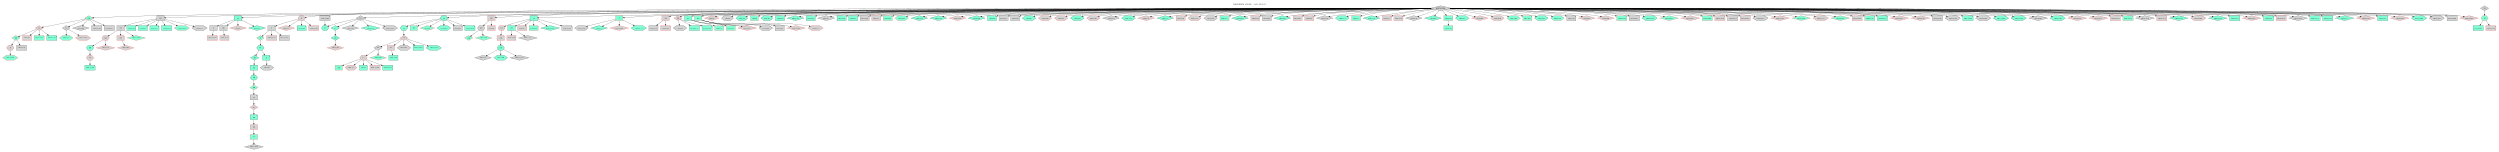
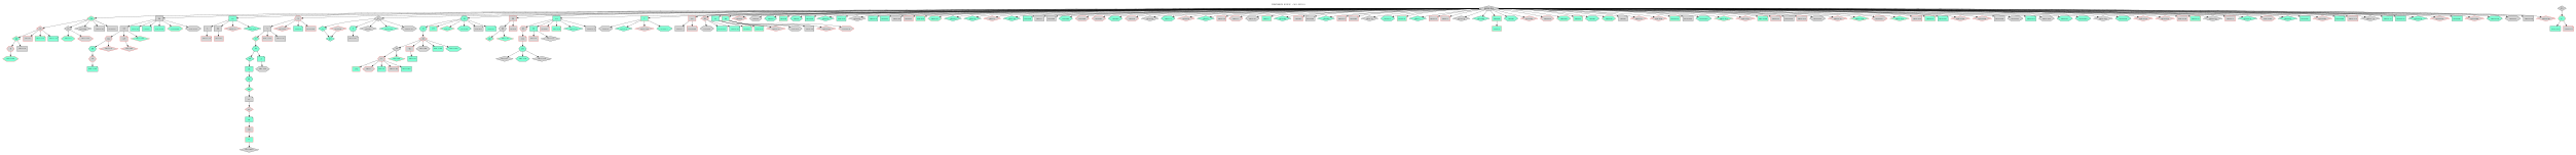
  digraph {
    fontname="Courier Prime"
    label="Confidence score: -362.295101"
    labelloc=t
    node [color=black fillcolor=lightgrey fontname="Courier Prime" shape=diamond style=filled]
    edge [fontname="Courier Prime"]
    n1 [color=red fillcolor=aquamarine label=24]
    n2 [color=red label=4 shape=hexagon]
    cell132 [shape=box]
    cell130 [color=red fillcolor=aquamarine shape=hexagon]
    n5 [color=red label=8]
    cell85 [color=red shape=box]
    cell113 [color=red fillcolor=aquamarine shape=note]
    cell119 [fillcolor=aquamarine shape=note]
    n9 [color=red fillcolor=aquamarine label=24]
    n10 [label=6]
    cell22
    cell118 [shape=box]
    cell137 [shape=box]
    cell91 [color=red fillcolor=aquamarine shape=hexagon]
    cell140 [color=red shape=hexagon]
    n16 [fillcolor=aquamarine label=38 shape=hexagon]
    n17 [color=red label=14 shape=hexagon]
    cell177 [fillcolor=aquamarine shape=note]
    n19 [color=red label=36 shape=hexagon]
    cell151 [color=red]
    n21 [label=35 shape=box]
    n22 [color=red label=27 shape=note]
    cell180 [color=red fillcolor=aquamarine]
    cell92 [color=red]
    n25 [label=36 shape=box]
    cell16 [fillcolor=aquamarine shape=box]
    cell35 [fillcolor=aquamarine shape=note]
-   cell77 [fillcolor=aquamarine shape=note]
    cell106 [fillcolor=aquamarine shape=box]
    cell122 [color=red fillcolor=aquamarine shape=hexagon]
    cell139 [shape=hexagon]
    n32 [fillcolor=aquamarine label=10 shape=box]
    n33 [label=1 shape=box]
    n34 [label=32 shape=box]
    cell17 [color=red]
    cell93 [fillcolor=aquamarine]
    cell124 [color=red shape=note]
    cell41 [color=red shape=box]
    n39 [label=23]
    n40 [color=red fillcolor=aquamarine label=17 shape=hexagon]
    cell120 [fillcolor=aquamarine shape=box]
    cell131 [color=red shape=note]
    n43 [color=red fillcolor=aquamarine label=43 shape=box]
    n44 [label=cell870]
    n45 [color=red label=30 shape=box]
    n46 [fillcolor=aquamarine label=48 shape=note]
    n47 [color=red label=47]
    n48 [label=12 shape=note]
    n49 [color=red fillcolor=aquamarine label=49]
    n50 [fillcolor=aquamarine label=18 shape=hexagon]
    n51 [fillcolor=aquamarine label=31 shape=box]
    n52 [fillcolor=aquamarine label=40]
    n53 [fillcolor=aquamarine label=42 shape=hexagon]
    n54 [fillcolor=aquamarine label=2 shape=note]
    cell47 [shape=hexagon]
    n56 [color=red fillcolor=aquamarine label=9]
    n57 [label=5 shape=note]
    cell166 [color=red shape=box]
    cell185 [shape=box]
    n60 [color=red label=2 shape=hexagon]
    cell39 [color=red]
    cell64 [fillcolor=aquamarine shape=note]
    cell126 [color=red shape=box]
    n64 [fillcolor=aquamarine label=15]
    n65 [fillcolor=aquamarine label=20]
    cell96 [color=red]
    n67 [label=25]
    n68 [fillcolor=aquamarine label=3 shape=hexagon]
    cell63
    cell133 [fillcolor=aquamarine]
    cell149 [shape=hexagon]
    cell182 [shape=note]
    n73 [color=red label=13 shape=hexagon]
    n74 [color=red fillcolor=aquamarine label=34 shape=note]
    cell5 [color=red shape=hexagon]
    cell7 [fillcolor=aquamarine shape=note]
    cell128 [color=red shape=box]
    cell164 [fillcolor=aquamarine shape=box]
    n79 [label=44]
    cell76 [color=red fillcolor=aquamarine]
    n81 [color=red label=19]
    n82 [color=red label=45 shape=box]
    cell88 [shape=hexagon]
    cell100 [fillcolor=aquamarine shape=box]
    cell174 [fillcolor=aquamarine shape=hexagon]
    cell20 [fillcolor=aquamarine shape=box]
    n87 [fillcolor=aquamarine label=13 shape=hexagon]
    n88 [fillcolor=aquamarine label=19 shape=hexagon]
    n89 [color=red fillcolor=aquamarine label=37 shape=note]
    cell9 [color=red fillcolor=aquamarine]
    cell26 [fillcolor=aquamarine shape=hexagon]
    cell65 [shape=note]
    cell163 [fillcolor=aquamarine shape=note]
    n94 [label=22 shape=hexagon]
    n95 [color=red fillcolor=aquamarine label=28]
    cell29 [color=red fillcolor=aquamarine]
    n97 [color=red label=29 shape=box]
    cell2 [color=red shape=box]
    n99 [color=red label=33 shape=note]
    n100 [fillcolor=aquamarine label=26 shape=hexagon]
    cell21
    cell28 [fillcolor=aquamarine shape=hexagon]
    cell150
    n104 [color=red label=21 shape=hexagon]
    n105 [fillcolor=aquamarine label=41 shape=box]
    n106 [fillcolor=aquamarine label=50 shape=box]
    cell27 [color=red shape=note]
    cell58 [color=red fillcolor=aquamarine shape=note]
    cell101 [fillcolor=aquamarine]
    cell114 [shape=note]
    cell69 [color=red shape=box]
    cell165
    n113 [label=germline]
    n114 [color=red fillcolor=aquamarine label=7 shape=box]
    n115 [color=red label=16 shape=note]
    n116 [color=red label=39]
    n117 [fillcolor=aquamarine label=11 shape=box]
    n118 [color=red fillcolor=aquamarine label=46 shape=note]
    cell1 [color=red]
    cell3 [shape=hexagon]
    cell4 [fillcolor=aquamarine shape=hexagon]
    cell6 [color=red fillcolor=aquamarine shape=box]
    cell8 [fillcolor=aquamarine shape=hexagon]
    cell10 [fillcolor=aquamarine shape=box]
    cell11 [fillcolor=aquamarine]
    cell12 [fillcolor=aquamarine shape=box]
    cell13
    cell14 [fillcolor=aquamarine shape=box]
    cell15 [fillcolor=aquamarine shape=box]
    cell18 [shape=note]
    cell19 [color=red shape=box]
    cell23 [color=red fillcolor=aquamarine shape=note]
    cell25 [color=red fillcolor=aquamarine shape=hexagon]
    cell30 [fillcolor=aquamarine]
    cell31 [fillcolor=aquamarine]
    cell32 [color=red]
    cell34 [fillcolor=aquamarine]
    cell36 [fillcolor=aquamarine shape=note]
    cell37 [shape=box]
    cell40 [shape=note]
    cell43 [fillcolor=aquamarine shape=hexagon]
    cell44 [color=red shape=hexagon]
    cell45 [color=red shape=hexagon]
    cell46 [fillcolor=aquamarine shape=hexagon]
    cell49 [color=red shape=hexagon]
    cell50
    cell51 [fillcolor=aquamarine shape=hexagon]
    cell52 [color=red]
    cell53 [fillcolor=aquamarine]
    cell54 [color=red shape=note]
    cell55 [color=red shape=hexagon]
    cell56 [shape=hexagon]
    cell57 [color=red fillcolor=aquamarine shape=box]
    cell60 [fillcolor=aquamarine]
    cell61 [color=red shape=note]
    cell62 [shape=note]
    cell66 [fillcolor=aquamarine]
    cell67 [color=red shape=box]
    cell68 [color=red shape=note]
    cell70
    cell71 [fillcolor=aquamarine shape=hexagon]
    cell72 [color=red fillcolor=aquamarine shape=box]
    cell73 [fillcolor=aquamarine]
    cell75 [color=red shape=note]
    cell78 [color=red shape=note]
    cell79
    cell80 [fillcolor=aquamarine]
    cell81 [color=red fillcolor=aquamarine shape=box]
    cell82 [fillcolor=aquamarine shape=hexagon]
    cell83 [color=red]
    cell84 [color=red shape=hexagon]
    cell86 [color=red fillcolor=aquamarine shape=hexagon]
    cell87 [color=red fillcolor=aquamarine shape=note]
    cell89 [fillcolor=aquamarine shape=hexagon]
    cell90 [color=red fillcolor=aquamarine shape=hexagon]
    cell95 [shape=note]
    cell97 [color=red]
    cell98 [color=red]
    cell102 [color=red fillcolor=aquamarine shape=note]
    cell103 [shape=box]
    cell104 [fillcolor=aquamarine shape=hexagon]
    cell105 [color=red fillcolor=aquamarine]
    cell107 [color=red]
    cell108 [color=red fillcolor=aquamarine shape=note]
    cell109 [color=red shape=note]
    cell110 [shape=box]
    cell111 [color=red shape=box]
    cell112 [shape=hexagon]
    cell115 [color=red]
    cell116 [color=red fillcolor=aquamarine]
    cell117 [color=red shape=hexagon]
    cell121 [color=red fillcolor=aquamarine]
    cell123 [color=red shape=box]
    cell125 [color=red fillcolor=aquamarine shape=note]
    cell127 [fillcolor=aquamarine shape=note]
    cell129 [color=red]
    cell134 [color=red]
    cell136 [shape=box]
    cell138 [shape=hexagon]
    cell141 [fillcolor=aquamarine shape=note]
    cell142 [shape=hexagon]
    cell143 [fillcolor=aquamarine shape=hexagon]
    cell144 [fillcolor=aquamarine shape=hexagon]
    cell145
    cell148 [fillcolor=aquamarine shape=hexagon]
    cell152 [color=red]
    cell153 [color=red]
    cell154 [color=red shape=box]
    cell155 [color=red fillcolor=aquamarine shape=note]
    cell156
    cell157 [color=red shape=box]
    cell159 [fillcolor=aquamarine]
    cell160 [color=red shape=hexagon]
    cell162 [fillcolor=aquamarine]
    cell167 [fillcolor=aquamarine shape=box]
    cell168 [color=red]
    cell169 [fillcolor=aquamarine shape=note]
    cell171 [color=red shape=box]
    cell172
    cell175 [fillcolor=aquamarine shape=box]
    cell176 [fillcolor=aquamarine shape=box]
    cell179 [fillcolor=aquamarine]
    cell181 [color=red]
    cell183 [fillcolor=aquamarine shape=box]
    cell184 [color=red]
    cell186 [fillcolor=aquamarine shape=hexagon]
    cell187 [shape=hexagon]
    cell189 [shape=box]
    cell190 [color=red]
    cell38 [shape=hexagon]
    cell74 [fillcolor=aquamarine]
    cell146 [color=red]
    cell173 [fillcolor=aquamarine shape=hexagon]
    cell99 [shape=box]
    cell188 [color=red shape=note]
    cell42 [shape=hexagon]
    cell135 [fillcolor=aquamarine shape=box]
    cell158 [fillcolor=aquamarine shape=note]
    cell59 [color=red fillcolor=aquamarine shape=note]
    cell94 [color=red fillcolor=aquamarine shape=box]
    cell147 [color=red]
    cell24 [shape=hexagon]
    cell48 [shape=box]
    cell161 [color=red]
    cell178 [color=red shape=hexagon]
    cell33 [color=red fillcolor=aquamarine shape=box]
    n1 -> n2
    n1 -> cell132
    n2 -> cell130
    n5 -> n1
    n5 -> cell85
    n5 -> cell113
    n5 -> cell119
    n9 -> n5
    n9 -> n10
    n9 -> cell22
    n9 -> cell118
    n9 -> cell137
    n10 -> cell91
    n10 -> cell140
    n16 -> n17
    n17 -> cell177
    n19 -> n16
    n19 -> cell151
    n21 -> n19
    n21 -> n22
    n21 -> cell180
    n22 -> cell92
    n25 -> n21
    n25 -> cell16
    n25 -> cell35
-   n25 -> cell77
    n25 -> cell106
    n25 -> cell122
    n25 -> cell139
    n32 -> n33
    n32 -> n34
    n32 -> cell17
    n32 -> cell93
    n33 -> cell124
    n34 -> cell41
    n39 -> n40
    n40 -> cell120
    n40 -> cell131
    n43 -> n44
    n45 -> n43
    n46 -> n45
    n47 -> n46
    n48 -> n47
    n49 -> n48
    n50 -> n49
    n51 -> n50
    n52 -> n51
    n53 -> n52
    n53 -> n54
    n54 -> cell47
    n56 -> n53
    n57 -> n56
    n57 -> cell166
    n57 -> cell185
    n60 -> n57
    n60 -> cell39
    n60 -> cell64
    n60 -> cell126
    n64 -> n65
-   n65 -> cell96
+   cell96 -> n65
    n67 -> n64
    n67 -> n68
    n67 -> cell63
    n67 -> cell133
    n67 -> cell149
-   cell182 -> n68
+   n68 -> cell182
    n73 -> n74
    n73 -> cell5
    n73 -> cell7
    n73 -> cell128
    n73 -> cell164
    n79 -> n73
    n79 -> cell76
    n81 -> n79
    n81 -> n82
    n81 -> cell88
    n81 -> cell100
    n81 -> cell174
    n82 -> cell20
    n87 -> n81
    n88 -> n87
    n88 -> n89
    n88 -> cell9
    n88 -> cell26
    n88 -> cell65
    n88 -> cell163
    n94 -> n95
    n94 -> cell29
    n97 -> n94
    n97 -> cell2
    n99 -> n100
    n100 -> cell21
    n100 -> cell28
    n100 -> cell150
    n104 -> n99
    n105 -> n104
    n105 -> n106
    n105 -> cell27
    n105 -> cell58
    n105 -> cell101
    n105 -> cell114
    n106 -> cell69
    n106 -> cell165
    n113 -> n9
    n113 -> n25
    n113 -> n32
    n113 -> n60
    n113 -> n67
    n113 -> n88
    n113 -> n97
    n113 -> n105
    n113 -> n114
    n113 -> n115
    n113 -> n116
    n113 -> n117
    n113 -> n118
    n113 -> cell1
    n113 -> cell3
    n113 -> cell4
    n113 -> cell6
    n113 -> cell8
    n113 -> cell10
    n113 -> cell11
    n113 -> cell12
    n113 -> cell13
    n113 -> cell14
    n113 -> cell15
    n113 -> cell18
    n113 -> cell19
    n113 -> cell23
    n113 -> cell25
    n113 -> cell30
    n113 -> cell31
    n113 -> cell32
    n113 -> cell34
    n113 -> cell36
    n113 -> cell37
    n113 -> cell40
    n113 -> cell43
    n113 -> cell44
    n113 -> cell45
    n113 -> cell46
    n113 -> cell49
    n113 -> cell50
    n113 -> cell51
    n113 -> cell52
    n113 -> cell53
    n113 -> cell54
    n113 -> cell55
    n113 -> cell56
    n113 -> cell57
    n113 -> cell60
    n113 -> cell61
    n113 -> cell62
    n113 -> cell66
    n113 -> cell67
    n113 -> cell68
    n113 -> cell70
    n113 -> cell71
    n113 -> cell72
    n113 -> cell73
    n113 -> cell75
    n113 -> cell78
    n113 -> cell79
    n113 -> cell80
    n113 -> cell81
    n113 -> cell82
    n113 -> cell83
    n113 -> cell84
    n113 -> cell86
    n113 -> cell87
    n113 -> cell89
    n113 -> cell90
    n113 -> cell95
    n113 -> cell97
    n113 -> cell98
    n113 -> cell102
    n113 -> cell103
    n113 -> cell104
    n113 -> cell105
    n113 -> cell107
    n113 -> cell108
    n113 -> cell109
    n113 -> cell110
    n113 -> cell111
    n113 -> cell112
    n113 -> cell115
    n113 -> cell116
    n113 -> cell117
    n113 -> cell121
    n113 -> cell123
    n113 -> cell125
    n113 -> cell127
    n113 -> cell129
    n113 -> cell134
    n113 -> cell136
    n113 -> cell138
    n113 -> cell141
    n113 -> cell142
    n113 -> cell143
    n113 -> cell144
    n113 -> cell145
    n113 -> cell148
    n113 -> cell152
    n113 -> cell153
    n113 -> cell154
    n113 -> cell155
    n113 -> cell156
    n113 -> cell157
    n113 -> cell159
    n113 -> cell160
    n113 -> cell162
    n113 -> cell167
    n113 -> cell168
    n113 -> cell169
    n113 -> cell171
    n113 -> cell172
    n113 -> cell175
    n113 -> cell176
    n113 -> cell179
    n113 -> cell181
    n113 -> cell183
    n113 -> cell184
    n113 -> cell186
    n113 -> cell187
    n113 -> cell189
    n113 -> cell190
    n114 -> cell38
    n114 -> cell74
    n114 -> cell146
    n114 -> cell173
    n115 -> cell99
    n115 -> cell188
    n116 -> cell42
    n116 -> cell135
    n116 -> cell158
    n117 -> cell59
    n117 -> cell94
    n117 -> cell147
    n118 -> cell24
    n118 -> cell48
    n118 -> cell161
    n118 -> cell178
    cell81 -> cell33
  }
